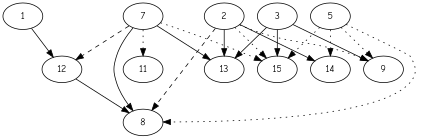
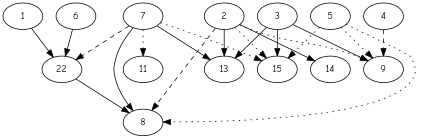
  digraph {
    fontname="Comic Neue"
    node [alpha=0.06 fontname="Comic Neue"]
    edge [fontname="Comic Neue" style=solid]
    1 [alpha=0.18 expect_size=24981504]
-   12 [expect_size=6109184]
+   12 [expect_size=6109184 label=22]
    8 [alpha=0.03 expect_size=5440512]
    2 [alpha=0.14 expect_size=36816896]
    9 [alpha=0.15 expect_size=48678912]
    13 [alpha=0.16 expect_size=40029184]
    14 [alpha=0.18 expect_size=6706176]
    15 [expect_size=34758656]
    3 [expect_size=12548096]
+   4 [alpha=0.12 expect_size=38909952]
    5 [alpha=0.05 expect_size=43337728]
+   6 [alpha=0.01 expect_size=50130944]
    7 [alpha=0.13 expect_size=17536000]
    11 [alpha=0.16 expect_size=10502144]
    1 -> 12
    12 -> 8
    2 -> 8 [style=dashed]
    2 -> 9 [style=dotted]
    2 -> 13
    2 -> 14
    2 -> 15 [style=dotted]
    3 -> 9
    3 -> 13
    3 -> 15
+   4 -> 9 [style=dashed]
    5 -> 8 [style=dotted]
    5 -> 9 [style=dotted]
-   5 -> 14 [style=dotted]
    5 -> 15 [style=dotted]
+   6 -> 12
    7 -> 12 [style=dashed]
    7 -> 8
    7 -> 13
    7 -> 15 [style=dotted]
    7 -> 11 [style=dotted]
  }
